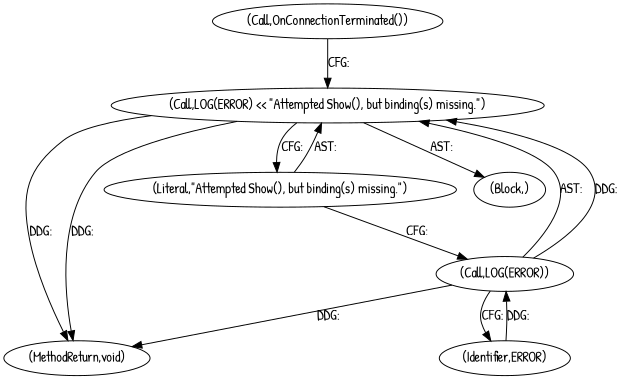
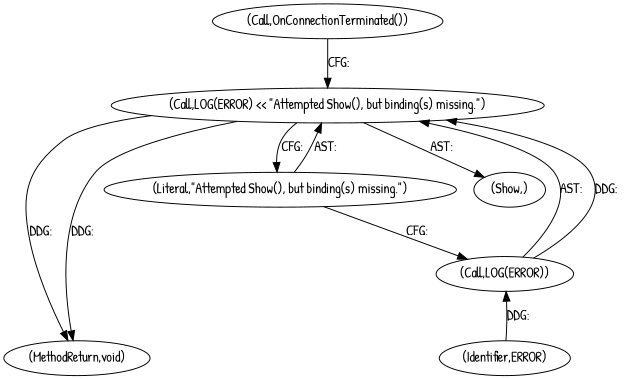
  digraph {
    fontname="Patrick Hand"
    node [fontname="Patrick Hand"]
    edge [fontname="Patrick Hand"]
    n1 [label="(Call,LOG(ERROR) << \"Attempted Show(), but binding(s) missing.\")"]
    n2 [label="(MethodReturn,void)"]
    n3 [label="(Literal,\"Attempted Show(), but binding(s) missing.\")"]
-   n4 [label="(Block,)"]
+   n4 [label="(Show,)"]
    n5 [label="(Call,LOG(ERROR))"]
    n6 [label="(Identifier,ERROR)"]
    n7 [label="(Call,OnConnectionTerminated())"]
    n1 -> n2 [label="DDG: "]
    n1 -> n2 [label="DDG: "]
    n1 -> n3 [label="CFG: "]
    n1 -> n4 [label="AST: "]
    n3 -> n1 [label="AST: "]
    n3 -> n5 [label="CFG: "]
    n5 -> n1 [label="AST: "]
    n5 -> n1 [label="DDG: "]
-   n5 -> n2 [label="DDG: "]
-   n5 -> n6 [label="CFG: "]
    n6 -> n5 [label="DDG: "]
    n7 -> n1 [label="CFG: "]
  }
